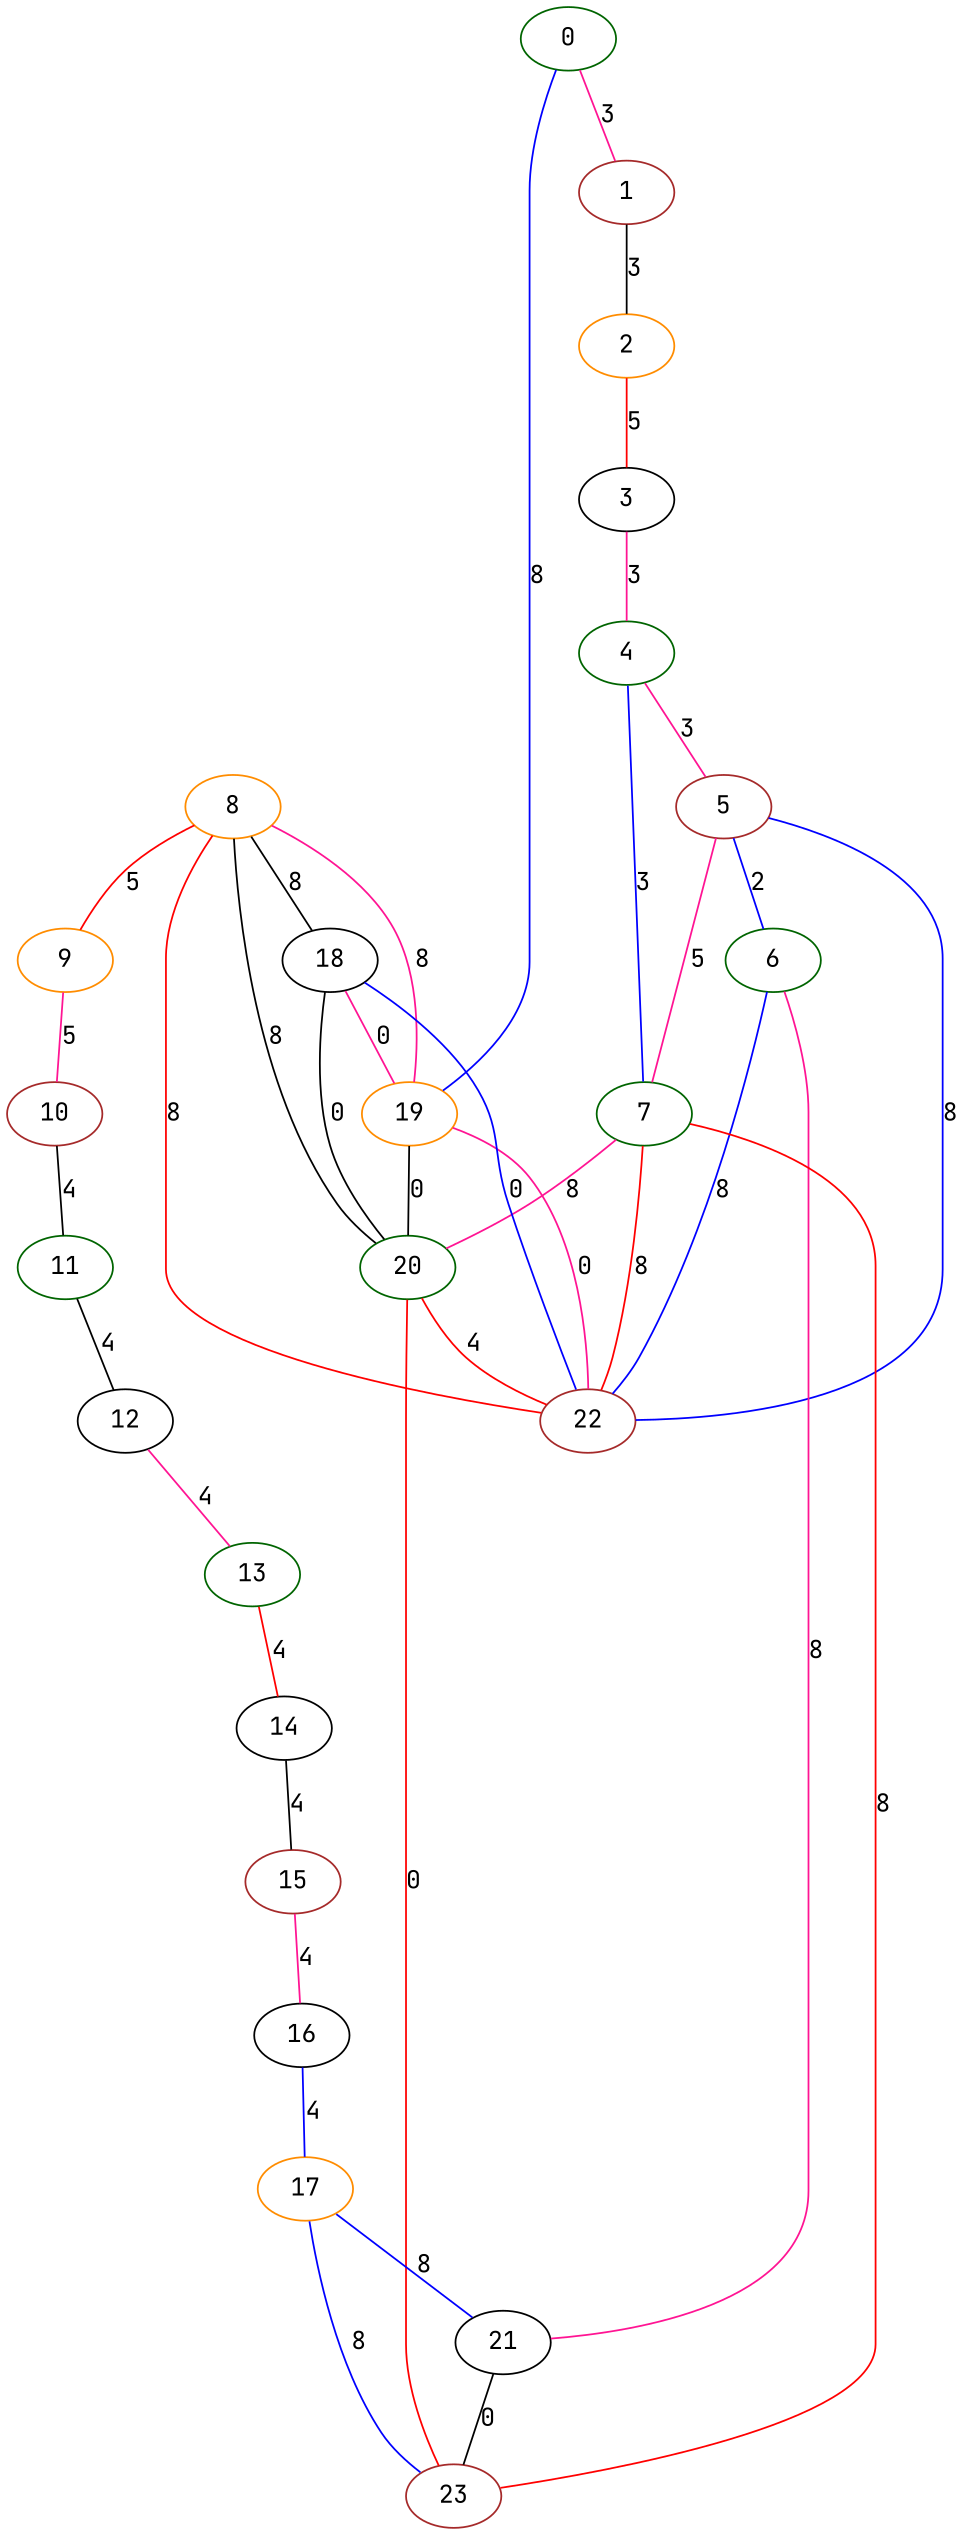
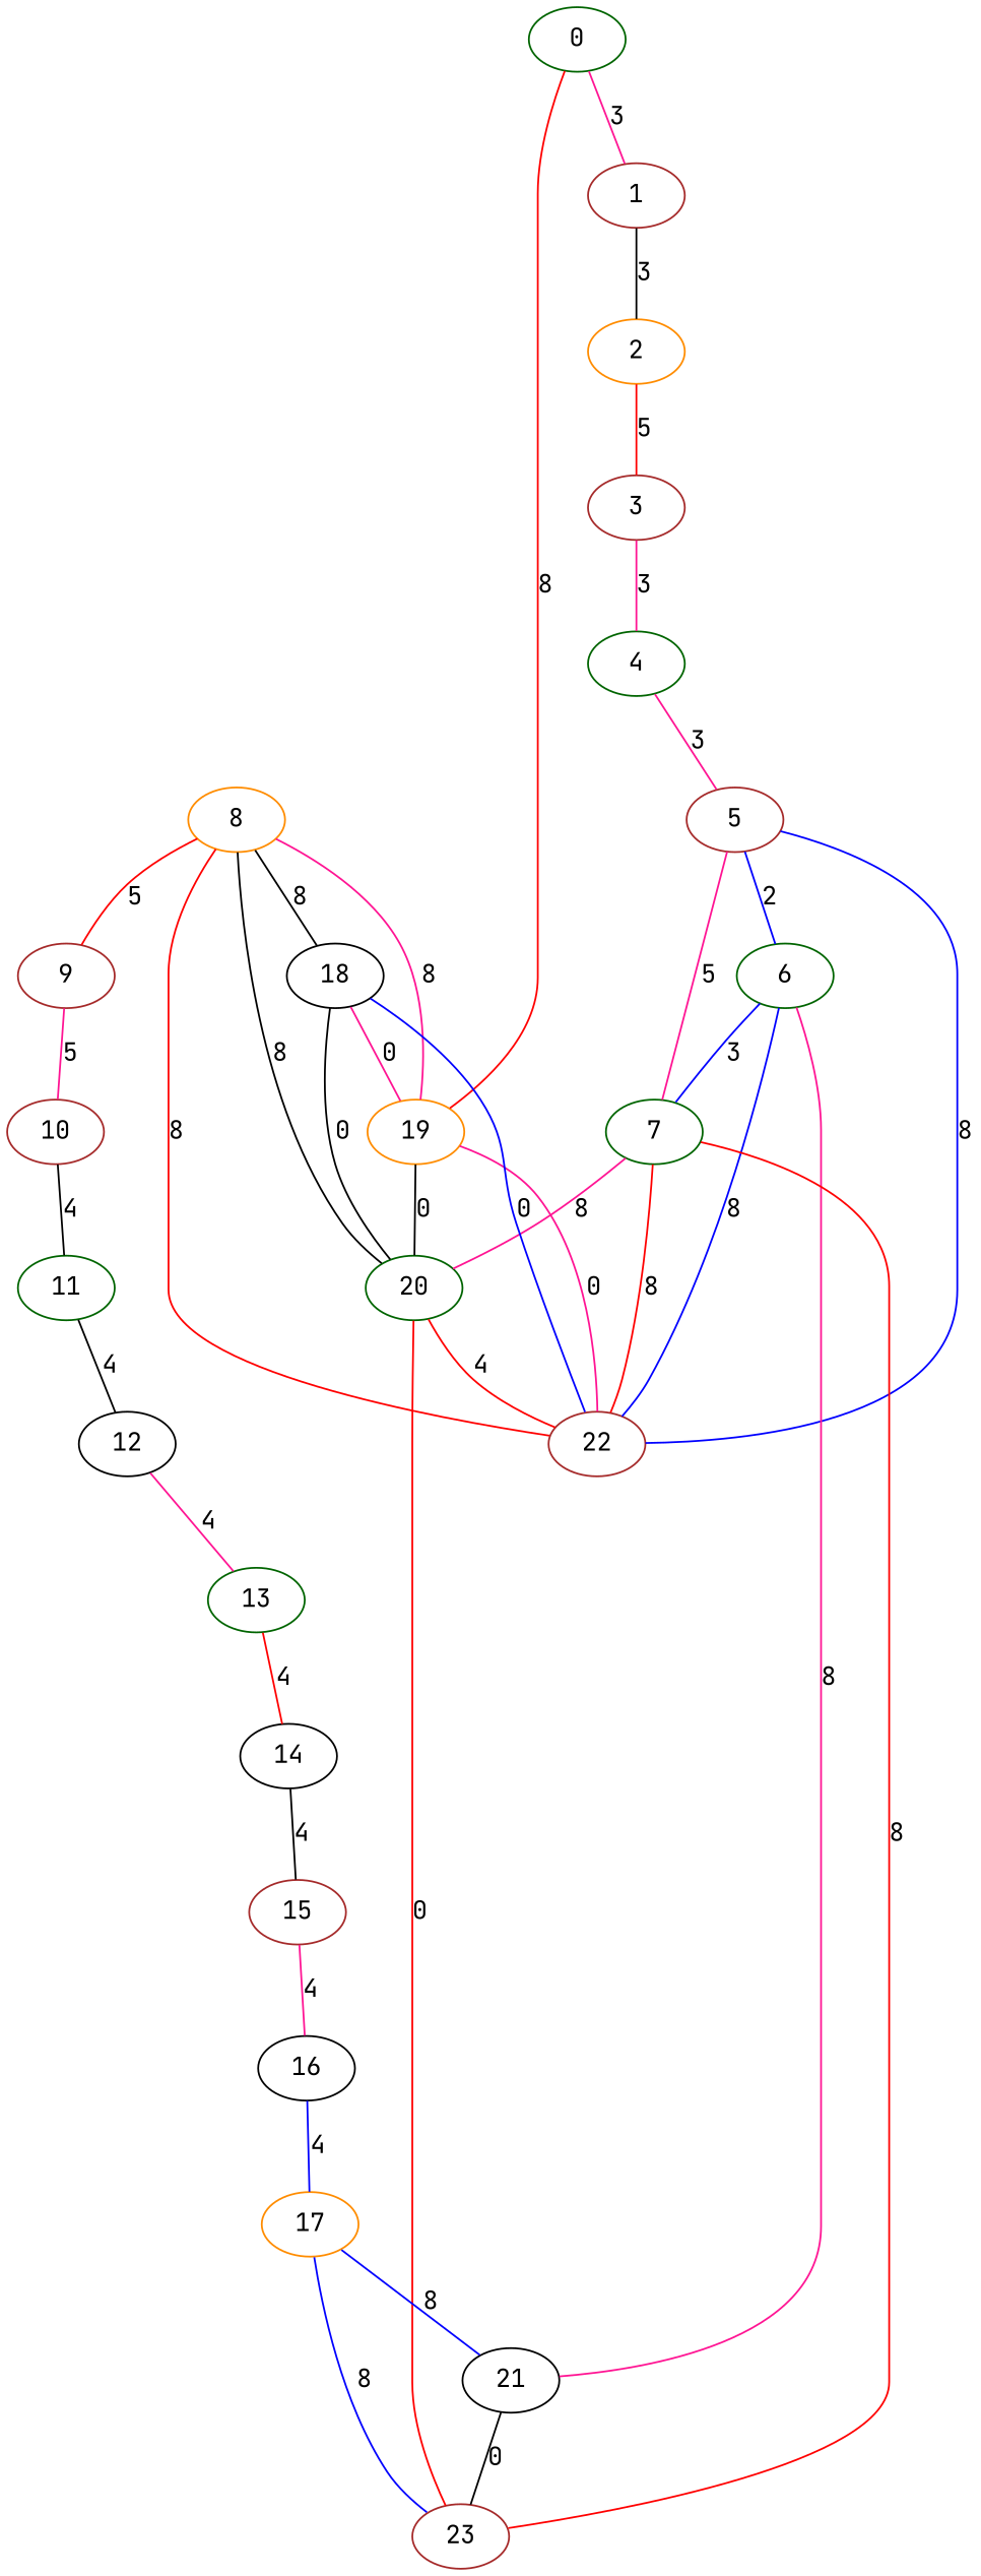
  graph {
    fontname="JetBrains Mono"
    node [color=brown fontname="JetBrains Mono" weight=1]
    edge [color=deeppink fontname="JetBrains Mono"]
    1
    0 [color=darkgreen]
    19 [color=darkorange weight=3]
    2 [color=darkorange]
    22 [weight=3]
    20 [color=darkgreen weight=3]
-   3 [color=black]
+   3
    4 [color=darkgreen]
    5
    6 [color=darkgreen]
    7 [color=darkgreen]
    21 [color=black weight=3]
    23 [weight=3]
    8 [color=darkorange]
-   9 [color=darkorange]
+   9
    18 [color=black weight=4]
    10
    11 [color=darkgreen]
    12 [color=black]
    13 [color=darkgreen]
    14 [color=black]
    15
    16 [color=black]
    17 [color=darkorange]
    1 -- 2 [color=black label=3]
    0 -- 1 [label=3]
-   0 -- 19 [color=blue label=8]
+   0 -- 19 [color=red label=8]
    19 -- 22 [label=0]
    19 -- 20 [color=black label=0]
    2 -- 3 [color=red label=5]
    20 -- 22 [color=red label=4]
    20 -- 23 [color=red label=0]
    3 -- 4 [label=3]
    4 -- 5 [label=3]
    5 -- 22 [color=blue label=8]
    5 -- 6 [color=blue label=2]
    5 -- 7 [label=5]
    6 -- 22 [color=blue label=8]
-   4 -- 7 [color=blue label=3]
+   6 -- 7 [color=blue label=3]
    6 -- 21 [label=8]
    7 -- 22 [color=red label=8]
    7 -- 20 [label=8]
    7 -- 23 [color=red label=8]
    21 -- 23 [color=black label=0]
    8 -- 19 [label=8]
    8 -- 22 [color=red label=8]
    8 -- 20 [color=black label=8]
    8 -- 9 [color=red label=5]
    8 -- 18 [color=black label=8]
    9 -- 10 [label=5]
    18 -- 19 [label=0]
    18 -- 22 [color=blue label=0]
    18 -- 20 [color=black label=0]
    10 -- 11 [color=black label=4]
    11 -- 12 [color=black label=4]
    12 -- 13 [label=4]
    13 -- 14 [color=red label=4]
    14 -- 15 [color=black label=4]
    15 -- 16 [label=4]
    16 -- 17 [color=blue label=4]
    17 -- 21 [color=blue label=8]
    17 -- 23 [color=blue label=8]
  }
